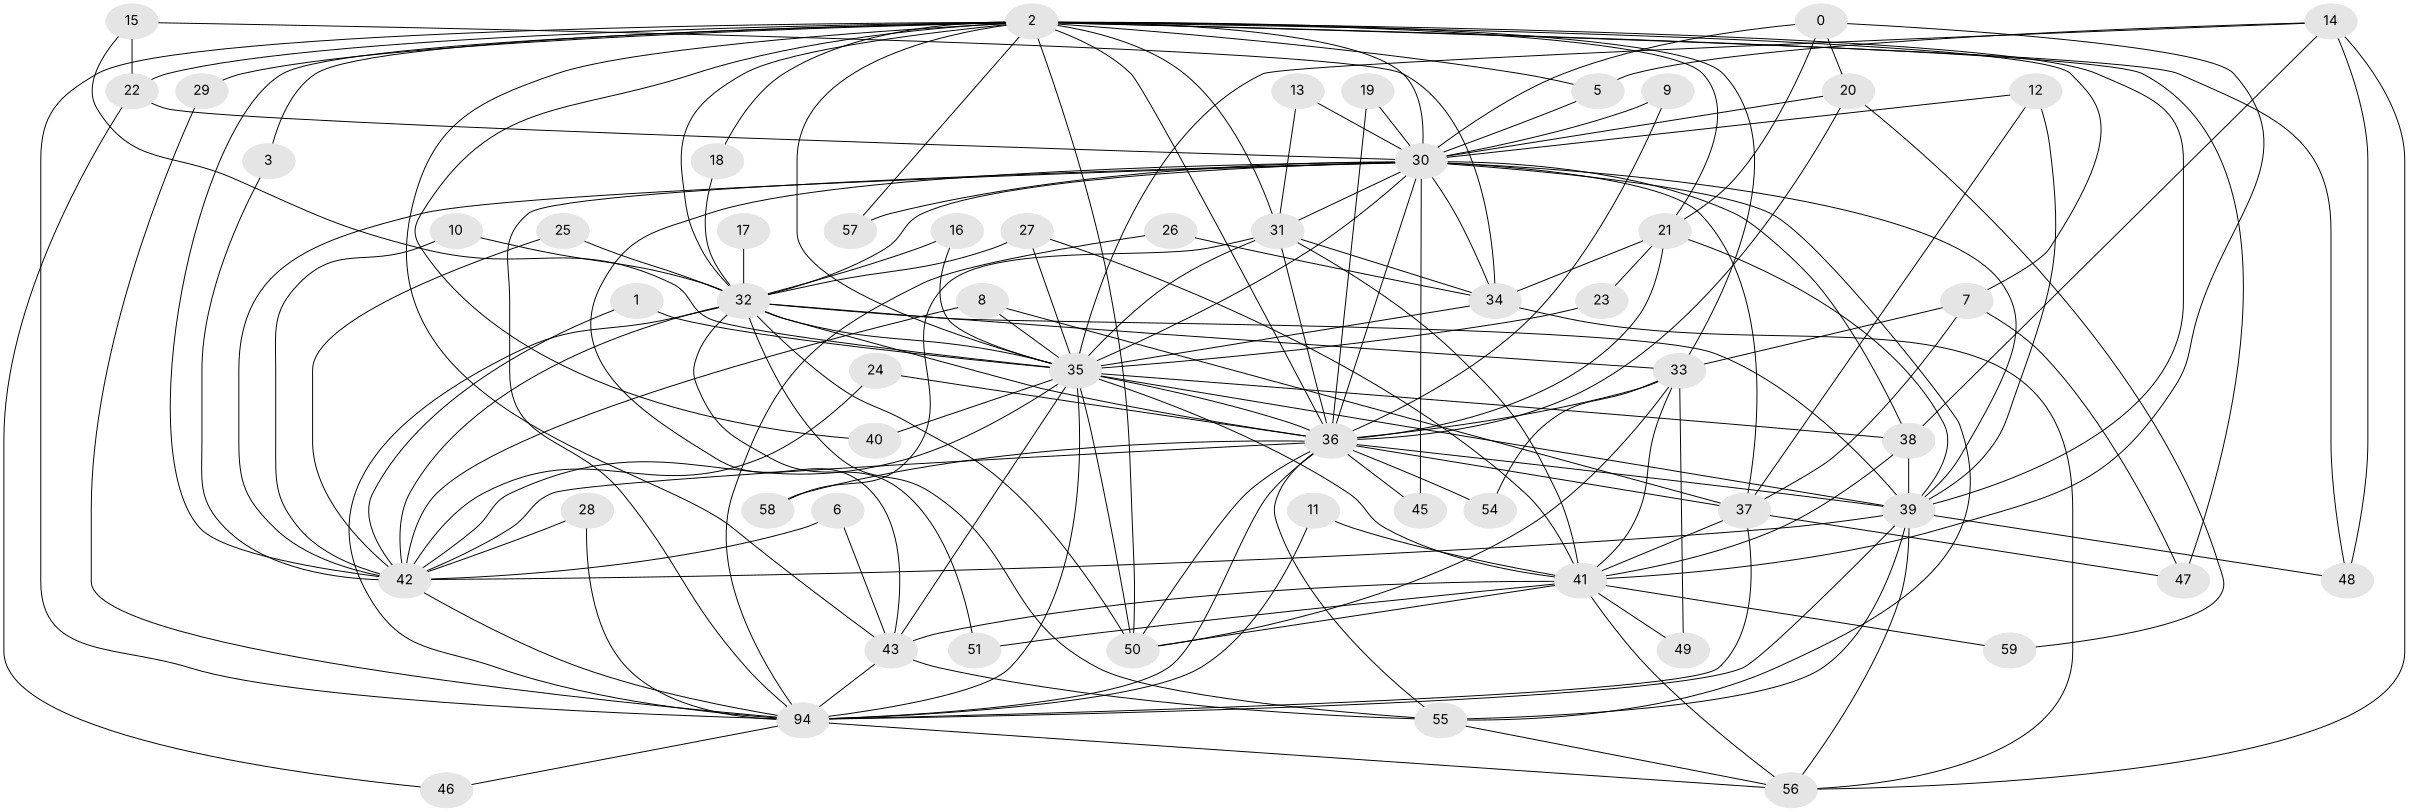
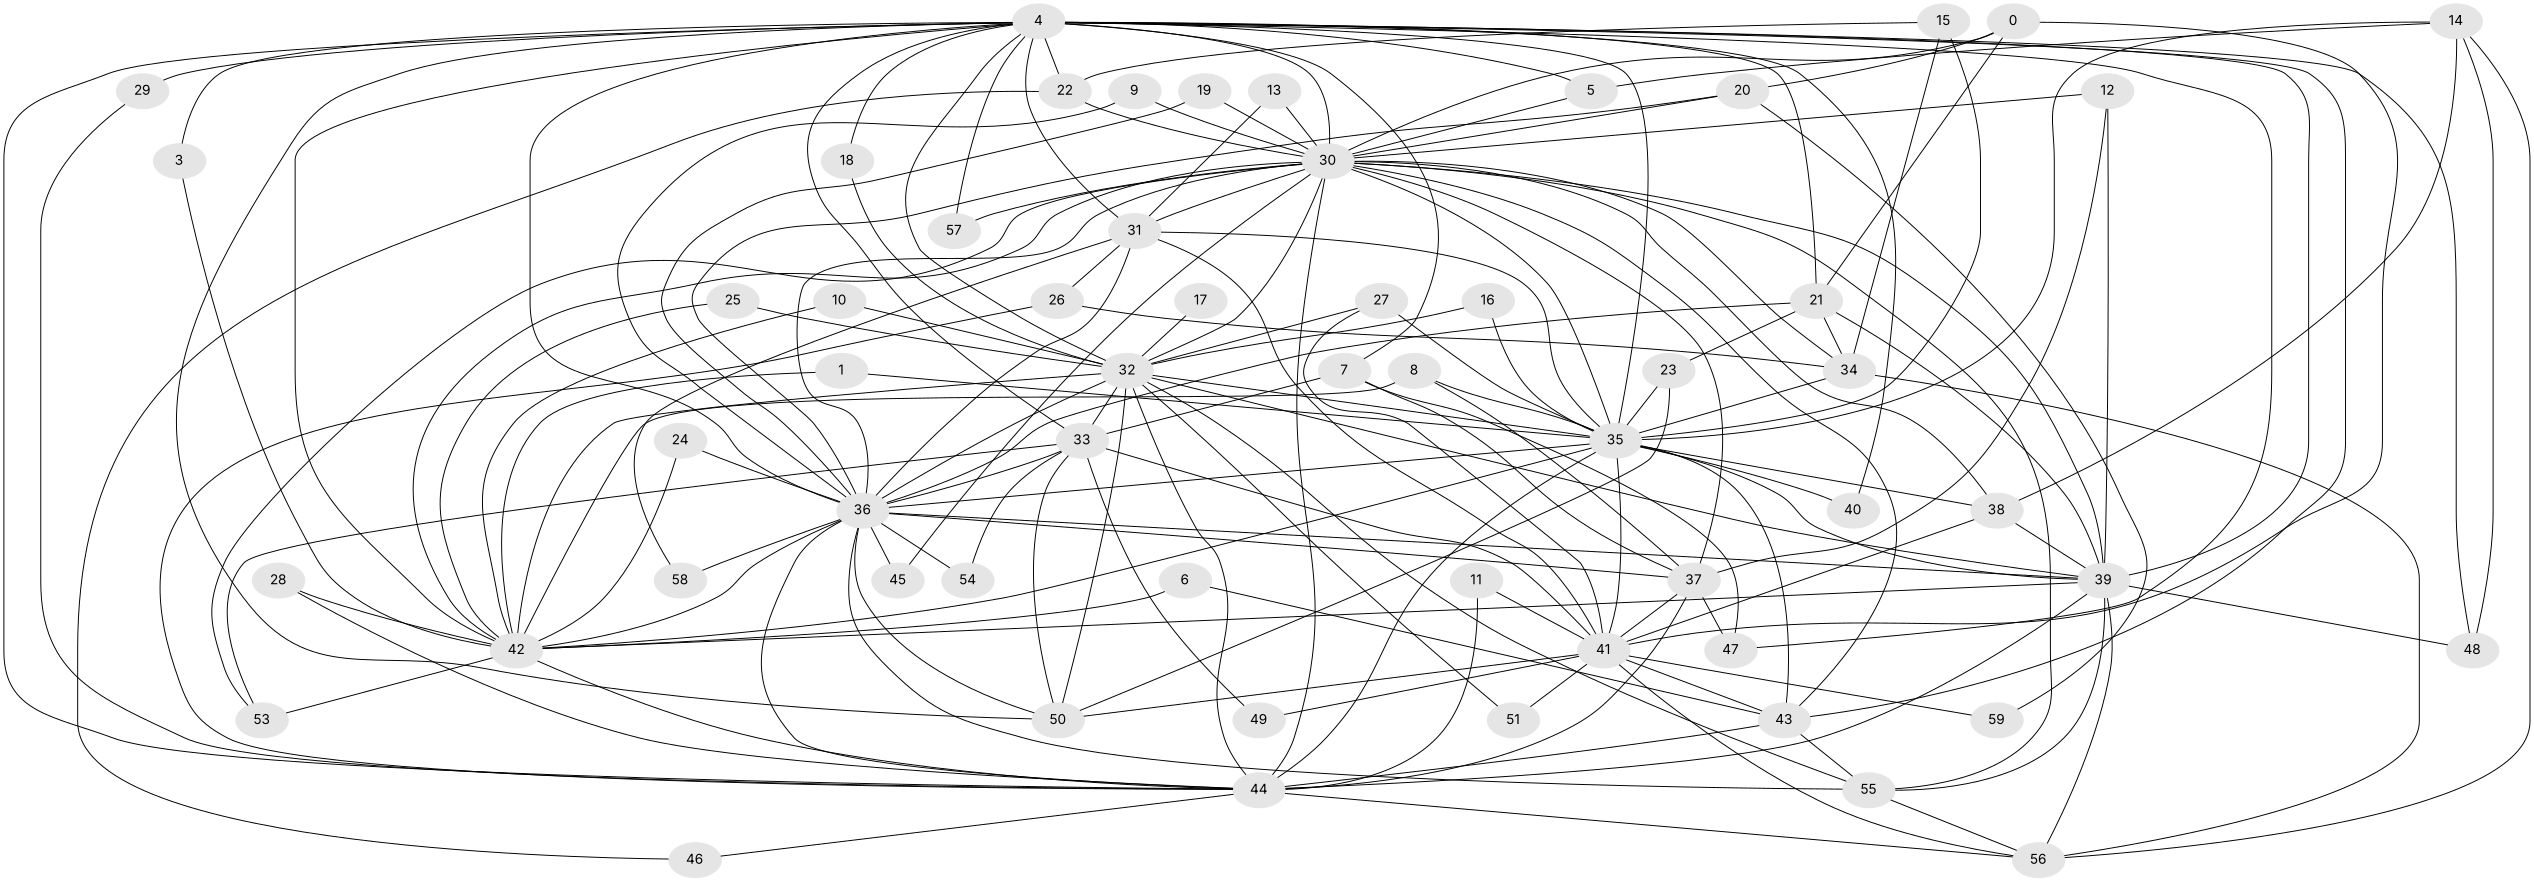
  graph {
    fontname=Inter
    node [color=gray90 fontname=Inter style=filled]
    edge [fontname=Inter weight=1.0]
    1
    35
    42
    36
    39
    40
    43
-   44 [label=94]
+   44
    41
    38
-   2
+   53
+   2 [label=4]
    3
    5
    7
    18
    21
    22
    29
    30
    31
    32
    33
    47
    48
    50
    57
    37
    34
    23
    46
    45
    55
    58
    51
    49
    54
    56
    n39 [label=0]
    20
    59
    6
    8
    9
    10
    11
    12
    13
    14
    15
    16
    17
    19
    24
    25
    26
    27
    28
    1 -- 35
    1 -- 42
    35 -- 42
    35 -- 36 [weight=2.0]
    35 -- 39
    35 -- 40
    35 -- 43
    35 -- 44 [weight=3.0]
    35 -- 41
    35 -- 38
    42 -- 44
+   42 -- 53
    36 -- 42 [weight=2.0]
    36 -- 39 [weight=3.0]
    36 -- 44 [weight=2.0]
    36 -- 50
    36 -- 37
    36 -- 45
    36 -- 55
    36 -- 58
    36 -- 54
    39 -- 42
    39 -- 44 [weight=2.0]
    39 -- 48
    39 -- 55
    39 -- 56
    43 -- 44
    43 -- 55
    44 -- 46
    44 -- 56
    41 -- 43
    41 -- 50 [weight=2.0]
    41 -- 51
    41 -- 49
    41 -- 56
    41 -- 59
    38 -- 39
    38 -- 41
    2 -- 35 [weight=2.0]
    2 -- 42 [weight=2.0]
    2 -- 36 [weight=3.0]
    2 -- 39 [weight=2.0]
    2 -- 40 [weight=2.0]
    2 -- 43
    2 -- 44 [weight=2.0]
    2 -- 3
    2 -- 5
    2 -- 7
    2 -- 18
    2 -- 21
    2 -- 22
    2 -- 29 [weight=2.0]
    2 -- 30 [weight=5.0]
    2 -- 31
    2 -- 32 [weight=3.0]
    2 -- 33
    2 -- 47
    2 -- 48
    2 -- 50
    2 -- 57
    3 -- 42
    5 -- 30
    7 -- 33
    7 -- 47
    7 -- 37
    18 -- 32
    21 -- 36
    21 -- 39
    21 -- 34
    21 -- 23
    22 -- 30
    22 -- 46
    29 -- 44
    30 -- 35 [weight=3.0]
    30 -- 42 [weight=2.0]
    30 -- 36 [weight=2.0]
    30 -- 39 [weight=2.0]
    30 -- 43
    30 -- 44 [weight=2.0]
    30 -- 38
+   30 -- 53
    30 -- 31
    30 -- 32 [weight=2.0]
    30 -- 57
    30 -- 37
    30 -- 34
    30 -- 45
    30 -- 55
    31 -- 35
    31 -- 36
    31 -- 41
-   31 -- 34
+   31 -- 26
    31 -- 58
    32 -- 35
    32 -- 42
    32 -- 36
    32 -- 39
    32 -- 44
    32 -- 33
    32 -- 50
    32 -- 55
    32 -- 51
    33 -- 36
    33 -- 41
+   33 -- 53
    33 -- 50
    33 -- 49
    33 -- 54
    37 -- 44
    37 -- 41
    37 -- 47
    34 -- 35
    34 -- 56
    23 -- 35
-   35 -- 50
+   23 -- 50
    55 -- 56
    n39 -- 41
    n39 -- 21
    n39 -- 30
    n39 -- 20
    20 -- 36
    20 -- 30
    20 -- 59
    6 -- 42
    6 -- 43
    8 -- 35
    8 -- 42
    8 -- 37
    9 -- 36
    9 -- 30
    10 -- 42
    10 -- 32
    11 -- 44
    11 -- 41
    12 -- 39
    12 -- 30
    12 -- 37
    13 -- 30 [weight=2.0]
    13 -- 31
    14 -- 35
    14 -- 38
    14 -- 5
    14 -- 48
    14 -- 56
    15 -- 35 [weight=2.0]
    15 -- 22
    15 -- 34 [weight=2.0]
    16 -- 35
    16 -- 32
    17 -- 32
    19 -- 36
    19 -- 30
    24 -- 42
    24 -- 36
    25 -- 42
    25 -- 32
    26 -- 44
    26 -- 34
    27 -- 35
    27 -- 41
    27 -- 32
    28 -- 42
    28 -- 44 [weight=2.0]
  }
